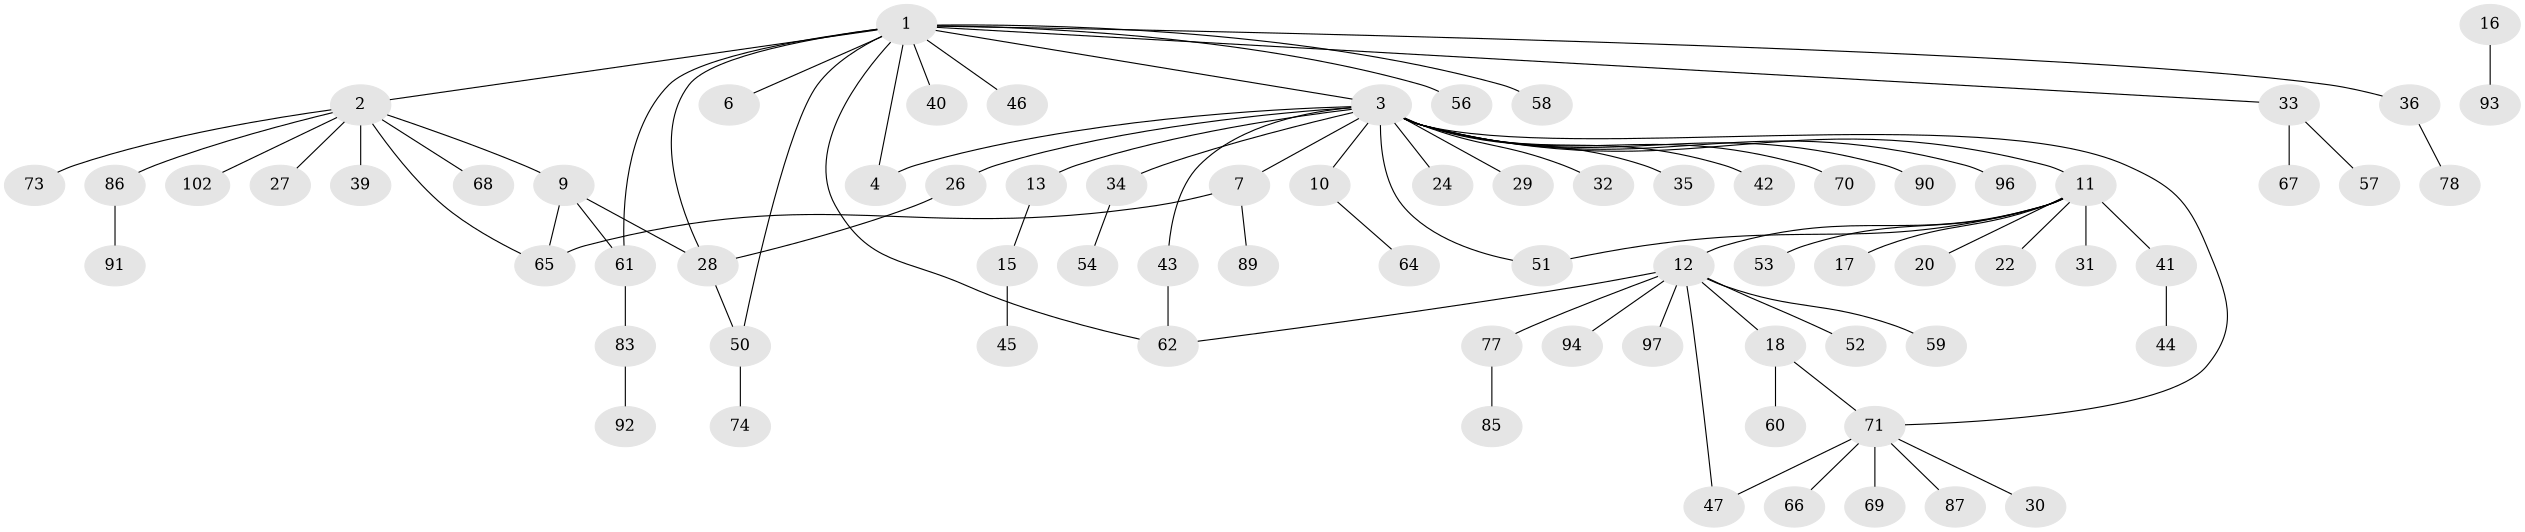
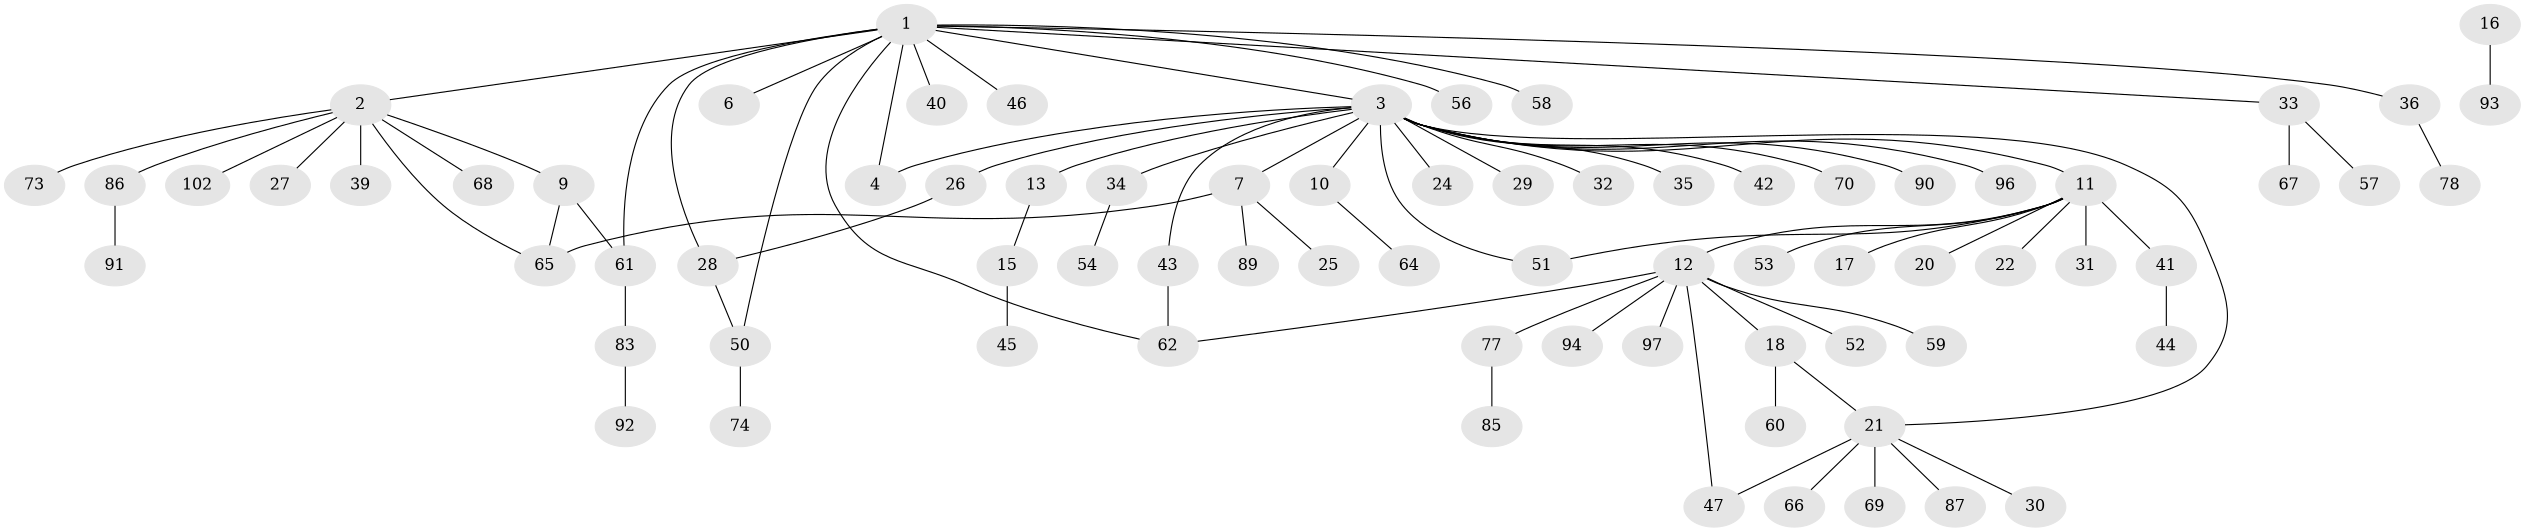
  graph {
    node [color=gray90 style=filled]
    1 [super="+73"]
    2 [super="+14"]
    3 [super="+5"]
    4
    6
    28 [super="+38"]
    33
    36 [super="+80"]
    40
    46
    50 [super="+99"]
    56
    58
    61 [super="+63"]
    62 [super="+95"]
    9 [super="+49"]
    27
    39
    65 [super="+75"]
    68 [super="+98"]
    n21 [label=73]
    86
    102
    7 [super="+76"]
    10 [super="+23"]
    11 [super="+72"]
    13
-   21 [super="+84" label=71]
+   21 [super="+84"]
    24
    26
    29
    32 [super="+37"]
    34 [super="+48"]
    35
    42
    43
    70
    90
    96
    51
    57
    67
    78 [super="+81"]
    74 [super="+88"]
    83
    91
+   25
    89
    64
    12 [super="+19"]
    17
    20
    22
    31
    41
    53
    15
    16 [super="+101"]
    93 [super="+100"]
    47
    30
    66 [super="+82"]
    69
    87
    54
    18
    52
    59
    77
    94
    97
    44
    60
    85
    45
    92
    1 -- 2
    1 -- 3
    1 -- 4
    1 -- 6
    1 -- 28
    1 -- 33
    1 -- 36
    1 -- 40
    1 -- 46
    1 -- 50
    1 -- 56
    1 -- 58
    1 -- 61
    1 -- 62
    2 -- 9
    2 -- 27
    2 -- 39
    2 -- 65
    2 -- 68
    2 -- n21
    2 -- 86
    2 -- 102
    3 -- 4
    3 -- 7
    3 -- 10
    3 -- 11
    3 -- 13
    3 -- 21
    3 -- 24
    3 -- 26
    3 -- 29
    3 -- 32
    3 -- 34
    3 -- 35
    3 -- 42
    3 -- 43
    3 -- 70
    3 -- 90
    3 -- 96
    3 -- 51
    28 -- 50
    33 -- 57
    33 -- 67
    36 -- 78
    50 -- 74
    61 -- 83
-   9 -- 28
    9 -- 61
    9 -- 65
    86 -- 91
    7 -- 65
+   7 -- 25
    7 -- 89
    10 -- 64
    11 -- 51
    11 -- 12
    11 -- 17
    11 -- 20
    11 -- 22
    11 -- 31
    11 -- 41
    11 -- 53
    13 -- 15
    21 -- 47
    21 -- 30
    21 -- 66
    21 -- 69
    21 -- 87
    26 -- 28
    34 -- 54
    43 -- 62
    83 -- 92
    12 -- 62
    12 -- 47
    12 -- 18
    12 -- 52
    12 -- 59
    12 -- 77
    12 -- 94
    12 -- 97
    41 -- 44
    15 -- 45
    16 -- 93
    18 -- 21
    18 -- 60
    77 -- 85
  }
